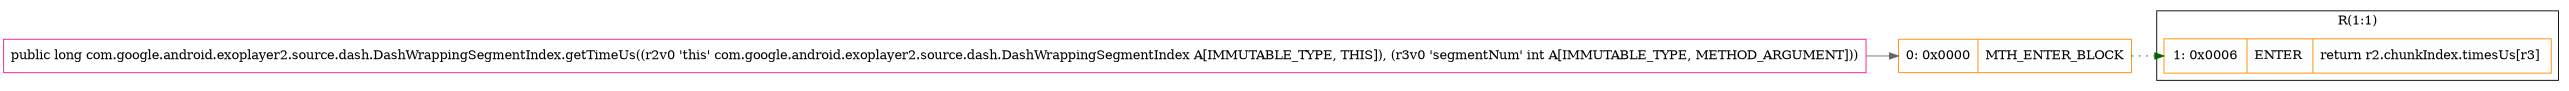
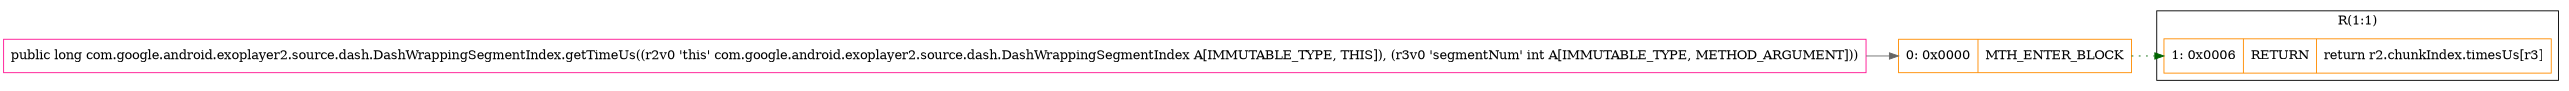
  digraph {
    rankdir=LR
    node [color=darkorange shape=record]
-   n1 [label="{1\:\ 0x0006|ENTER\l|return r2.chunkIndex.timesUs[r3]\l}"]
+   n1 [label="{1\:\ 0x0006|RETURN\l|return r2.chunkIndex.timesUs[r3]\l}"]
    n2 [label="{0\:\ 0x0000|MTH_ENTER_BLOCK\l}"]
    n3 [label="{public long com.google.android.exoplayer2.source.dash.DashWrappingSegmentIndex.getTimeUs((r2v0 'this' com.google.android.exoplayer2.source.dash.DashWrappingSegmentIndex A[IMMUTABLE_TYPE, THIS]), (r3v0 'segmentNum' int A[IMMUTABLE_TYPE, METHOD_ARGUMENT])) }" color=deeppink]
    subgraph cluster_1 {
      label="R(1:1)"
      n1
    }
    n2 -> n1 [color=darkgreen style=dotted]
    n3 -> n2 [color=gray40 style=solid]
  }
